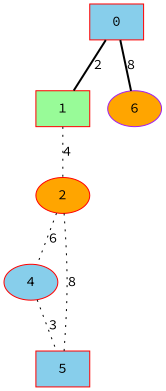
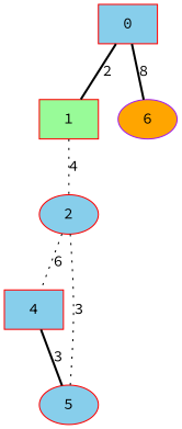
  graph {
    fontname="Source Code Pro"
    node [color=red fillcolor=skyblue fontname="Source Code Pro" shape=box style=filled weight=1]
    edge [fontname="Source Code Pro" style=bold]
    0
    1 [fillcolor=palegreen]
    6 [color=purple fillcolor=orange shape=ellipse weight=4]
-   2 [fillcolor=orange shape=ellipse]
-   4 [shape=ellipse]
-   5
+   2 [shape=ellipse]
+   4
+   5 [shape=ellipse]
    0 -- 1 [label=2]
    0 -- 6 [label=8]
    1 -- 2 [label=4 style=dotted]
    2 -- 4 [label=6 style=dotted]
-   2 -- 5 [label=8 style=dotted]
-   4 -- 5 [label=3 style=dotted]
+   2 -- 5 [label=3 style=dotted]
+   4 -- 5 [label=3]
  }
